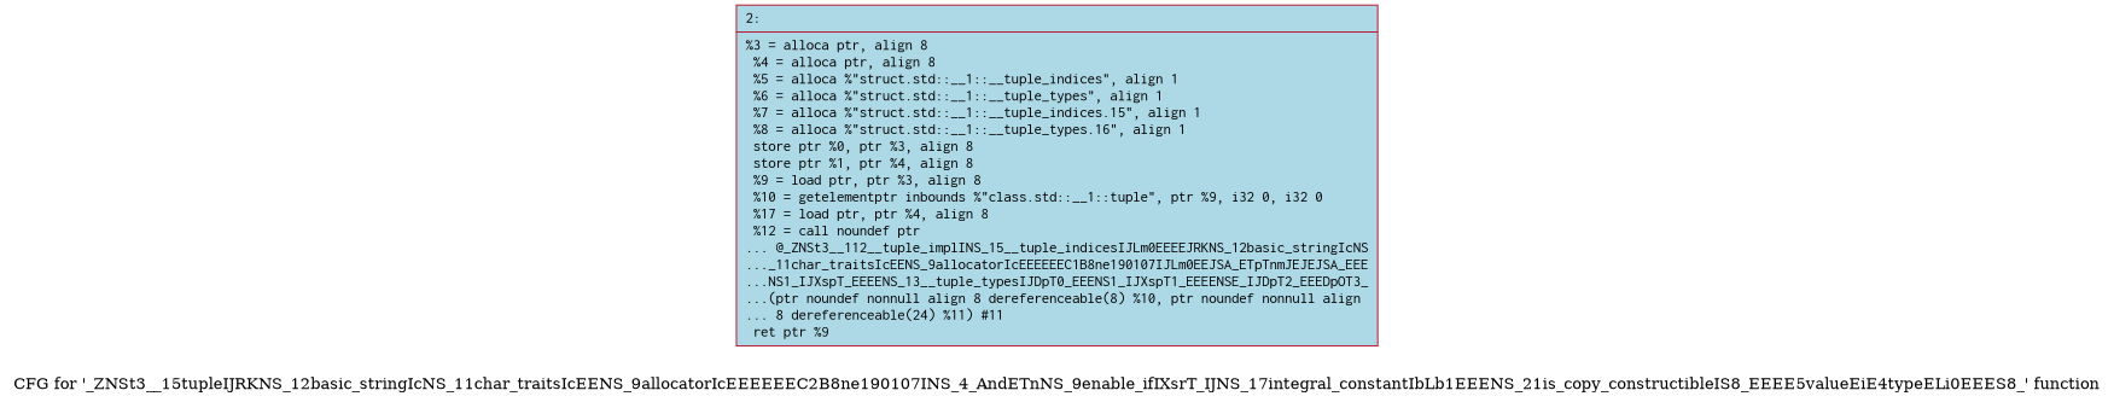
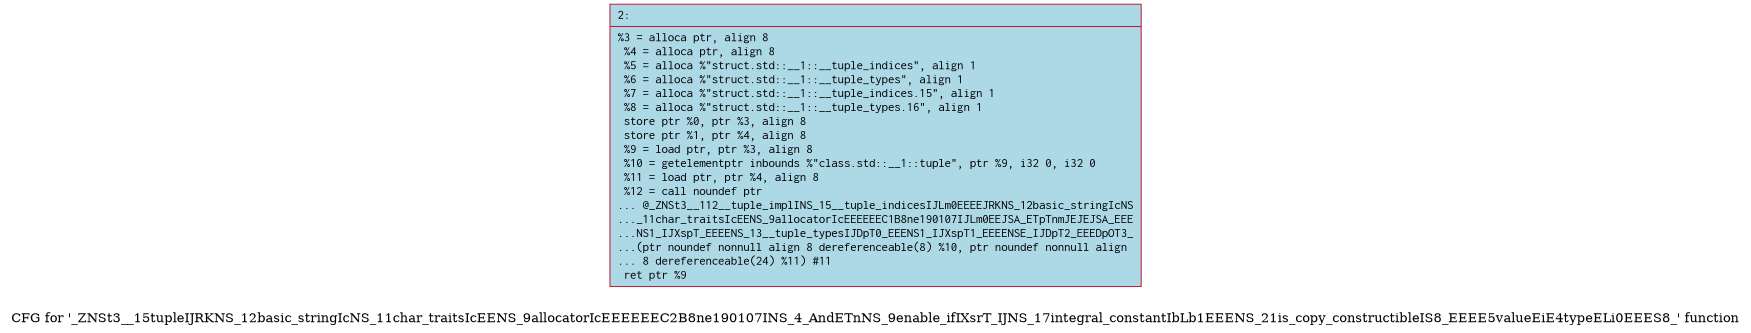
  digraph {
    label="CFG for '_ZNSt3__15tupleIJRKNS_12basic_stringIcNS_11char_traitsIcEENS_9allocatorIcEEEEEEC2B8ne190107INS_4_AndETnNS_9enable_ifIXsrT_IJNS_17integral_constantIbLb1EEENS_21is_copy_constructibleIS8_EEEE5valueEiE4typeELi0EEES8_' function"
-   n1 [color="#b70d28ff" fillcolor=lightblue fontname=Courier label="{2:\l|  %3 = alloca ptr, align 8\l  %4 = alloca ptr, align 8\l  %5 = alloca %\"struct.std::__1::__tuple_indices\", align 1\l  %6 = alloca %\"struct.std::__1::__tuple_types\", align 1\l  %7 = alloca %\"struct.std::__1::__tuple_indices.15\", align 1\l  %8 = alloca %\"struct.std::__1::__tuple_types.16\", align 1\l  store ptr %0, ptr %3, align 8\l  store ptr %1, ptr %4, align 8\l  %9 = load ptr, ptr %3, align 8\l  %10 = getelementptr inbounds %\"class.std::__1::tuple\", ptr %9, i32 0, i32 0\l  %17 = load ptr, ptr %4, align 8\l  %12 = call noundef ptr\l... @_ZNSt3__112__tuple_implINS_15__tuple_indicesIJLm0EEEEJRKNS_12basic_stringIcNS\l..._11char_traitsIcEENS_9allocatorIcEEEEEEC1B8ne190107IJLm0EEJSA_ETpTnmJEJEJSA_EEE\l...NS1_IJXspT_EEEENS_13__tuple_typesIJDpT0_EEENS1_IJXspT1_EEEENSE_IJDpT2_EEEDpOT3_\l...(ptr noundef nonnull align 8 dereferenceable(8) %10, ptr noundef nonnull align\l... 8 dereferenceable(24) %11) #11\l  ret ptr %9\l}" shape=record style=filled]
+   n1 [color="#b70d28ff" fillcolor=lightblue fontname=Courier label="{2:\l|  %3 = alloca ptr, align 8\l  %4 = alloca ptr, align 8\l  %5 = alloca %\"struct.std::__1::__tuple_indices\", align 1\l  %6 = alloca %\"struct.std::__1::__tuple_types\", align 1\l  %7 = alloca %\"struct.std::__1::__tuple_indices.15\", align 1\l  %8 = alloca %\"struct.std::__1::__tuple_types.16\", align 1\l  store ptr %0, ptr %3, align 8\l  store ptr %1, ptr %4, align 8\l  %9 = load ptr, ptr %3, align 8\l  %10 = getelementptr inbounds %\"class.std::__1::tuple\", ptr %9, i32 0, i32 0\l  %11 = load ptr, ptr %4, align 8\l  %12 = call noundef ptr\l... @_ZNSt3__112__tuple_implINS_15__tuple_indicesIJLm0EEEEJRKNS_12basic_stringIcNS\l..._11char_traitsIcEENS_9allocatorIcEEEEEEC1B8ne190107IJLm0EEJSA_ETpTnmJEJEJSA_EEE\l...NS1_IJXspT_EEEENS_13__tuple_typesIJDpT0_EEENS1_IJXspT1_EEEENSE_IJDpT2_EEEDpOT3_\l...(ptr noundef nonnull align 8 dereferenceable(8) %10, ptr noundef nonnull align\l... 8 dereferenceable(24) %11) #11\l  ret ptr %9\l}" shape=record style=filled]
  }
